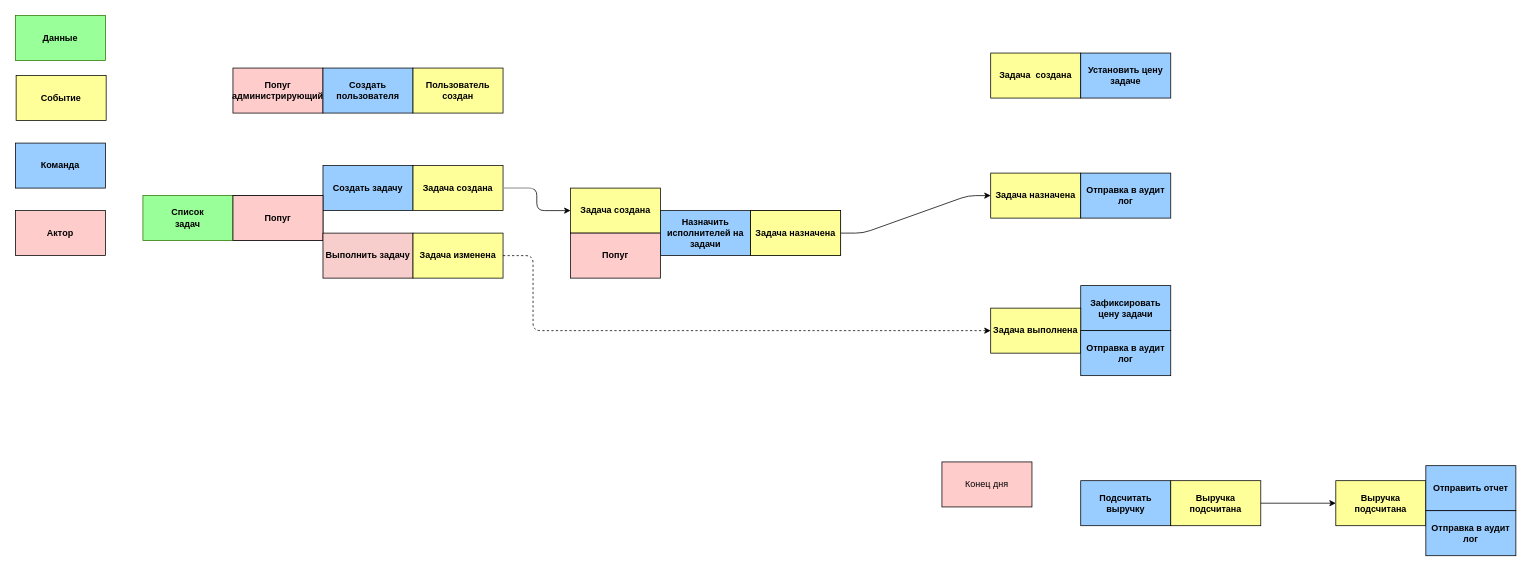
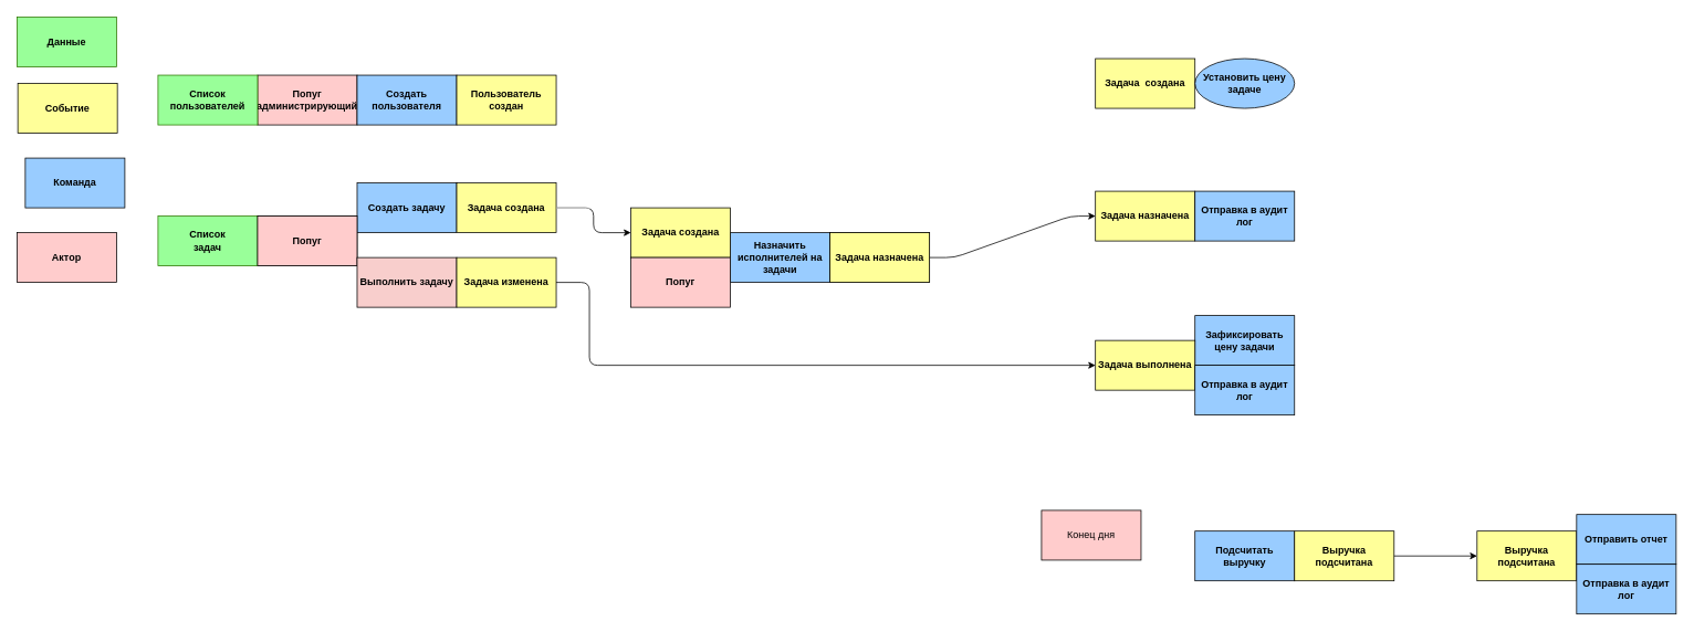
  <mxCell id="0" />
  <mxCell id="1" parent="0" />
  <mxCell id="2" value="Данные" style="rounded=0;whiteSpace=wrap;html=1;fillColor=#99FF99;fontColor=#000000;strokeColor=#2D7600;fontStyle=1" vertex="1" parent="1"><mxGeometry x="20" y="20" width="120" height="60" as="geometry" /></mxCell>
  <mxCell id="3" value="Событие" style="rounded=0;whiteSpace=wrap;html=1;strokeColor=#000000;fillColor=#FFFF99;fontStyle=1;fontColor=#000000;" vertex="1" parent="1"><mxGeometry x="21" y="100" width="120" height="60" as="geometry" /></mxCell>
- <mxCell id="4" value="Команда" style="rounded=0;whiteSpace=wrap;html=1;fontColor=#000000;fontStyle=1;fillColor=#99CCFF;" vertex="1" parent="1"><mxGeometry x="20" y="190" width="120" height="60" as="geometry" /></mxCell>
+ <mxCell id="4" value="Команда" style="rounded=0;whiteSpace=wrap;html=1;fontColor=#000000;fontStyle=1;fillColor=#99CCFF;" vertex="1" parent="1"><mxGeometry x="30" y="190" width="120" height="60" as="geometry" /></mxCell>
  <mxCell id="5" value="Актор" style="rounded=0;whiteSpace=wrap;html=1;fontColor=#000000;fontStyle=1;fillColor=#FFCCCC;" vertex="1" parent="1"><mxGeometry x="20" y="280" width="120" height="60" as="geometry" /></mxCell>
  <mxCell id="6" value="Попуг&lt;br&gt;администрирующий" style="rounded=0;whiteSpace=wrap;html=1;fontColor=#000000;fontStyle=1;fillColor=#FFCCCC;" vertex="1" parent="1"><mxGeometry x="310" y="90" width="120" height="60" as="geometry" /></mxCell>
+ <mxCell id="7" value="Список&lt;br&gt;пользователей" style="rounded=0;whiteSpace=wrap;html=1;fillColor=#99FF99;fontColor=#000000;strokeColor=#2D7600;fontStyle=1" vertex="1" parent="1"><mxGeometry x="190" y="90" width="120" height="60" as="geometry" /></mxCell>
  <mxCell id="8" value="Создать&lt;br&gt;пользователя" style="rounded=0;whiteSpace=wrap;html=1;fontColor=#000000;fontStyle=1;fillColor=#99CCFF;" vertex="1" parent="1"><mxGeometry x="430" y="90" width="120" height="60" as="geometry" /></mxCell>
  <mxCell id="9" value="Пользователь&lt;br&gt;создан" style="rounded=0;whiteSpace=wrap;html=1;strokeColor=#000000;fillColor=#FFFF99;fontStyle=1;fontColor=#000000;" vertex="1" parent="1"><mxGeometry x="550" y="90" width="120" height="60" as="geometry" /></mxCell>
  <mxCell id="10" value="Попуг" style="rounded=0;whiteSpace=wrap;html=1;fontColor=#000000;fontStyle=1;fillColor=#FFCCCC;" vertex="1" parent="1"><mxGeometry x="310" y="260" width="120" height="60" as="geometry" /></mxCell>
  <mxCell id="11" value="Список&lt;br&gt;задач" style="rounded=0;whiteSpace=wrap;html=1;fillColor=#99FF99;fontColor=#000000;strokeColor=#2D7600;fontStyle=1" vertex="1" parent="1"><mxGeometry x="190" y="260" width="120" height="60" as="geometry" /></mxCell>
  <mxCell id="12" value="Создать задачу" style="rounded=0;whiteSpace=wrap;html=1;fontColor=#000000;fontStyle=1;fillColor=#99CCFF;" vertex="1" parent="1"><mxGeometry x="430" y="220" width="120" height="60" as="geometry" /></mxCell>
  <mxCell id="13" value="Задача создана" style="rounded=0;whiteSpace=wrap;html=1;strokeColor=#000000;fillColor=#FFFF99;fontStyle=1;fontColor=#000000;" vertex="1" parent="1"><mxGeometry x="550" y="220" width="120" height="60" as="geometry" /></mxCell>
  <mxCell id="14" value="Назначить исполнителей на задачи" style="rounded=0;whiteSpace=wrap;html=1;fontColor=#000000;fontStyle=1;fillColor=#99CCFF;" vertex="1" parent="1"><mxGeometry x="880" y="280" width="120" height="60" as="geometry" /></mxCell>
  <mxCell id="15" value="Задача создана" style="rounded=0;whiteSpace=wrap;html=1;strokeColor=#000000;fillColor=#FFFF99;fontStyle=1;fontColor=#000000;" vertex="1" parent="1"><mxGeometry x="760" y="250" width="120" height="60" as="geometry" /></mxCell>
  <mxCell id="16" value="Попуг" style="rounded=0;whiteSpace=wrap;html=1;fontColor=#000000;fontStyle=1;fillColor=#FFCCCC;" vertex="1" parent="1"><mxGeometry x="760" y="310" width="120" height="60" as="geometry" /></mxCell>
  <mxCell id="17" value="Попуг" style="rounded=0;whiteSpace=wrap;html=1;fontColor=#000000;fontStyle=1;fillColor=#FFCCCC;" vertex="1" parent="1"><mxGeometry x="310" y="260" width="120" height="60" as="geometry" /></mxCell>
  <mxCell id="18" value="Задача назначена" style="rounded=0;whiteSpace=wrap;html=1;strokeColor=#000000;fillColor=#FFFF99;fontStyle=1;fontColor=#000000;" vertex="1" parent="1"><mxGeometry x="1000" y="280" width="120" height="60" as="geometry" /></mxCell>
  <mxCell id="19" value="" style="endArrow=classic;html=1;fontColor=#000000;exitX=1;exitY=0.5;exitDx=0;exitDy=0;edgeStyle=orthogonalEdgeStyle;entryX=0;entryY=0.5;entryDx=0;entryDy=0;" edge="1" parent="1" source="13" target="15"><mxGeometry width="50" height="50" relative="1" as="geometry"><mxPoint x="620" y="400" as="sourcePoint" /><mxPoint x="730" y="230" as="targetPoint" /></mxGeometry></mxCell>
  <mxCell id="20" value="Задача назначена" style="rounded=0;whiteSpace=wrap;html=1;strokeColor=#000000;fillColor=#FFFF99;fontStyle=1;fontColor=#000000;" vertex="1" parent="1"><mxGeometry x="1320" y="230" width="120" height="60" as="geometry" /></mxCell>
  <mxCell id="21" value="" style="endArrow=classic;html=1;fontColor=#000000;exitX=1;exitY=0.5;exitDx=0;exitDy=0;entryX=0;entryY=0.5;entryDx=0;entryDy=0;edgeStyle=entityRelationEdgeStyle;" edge="1" parent="1" source="18" target="20"><mxGeometry width="50" height="50" relative="1" as="geometry"><mxPoint x="1120" y="460" as="sourcePoint" /><mxPoint x="1170" y="410" as="targetPoint" /></mxGeometry></mxCell>
  <mxCell id="22" value="Конец дня" style="rounded=0;whiteSpace=wrap;html=1;fontColor=#000000;strokeColor=#000000;fillColor=#FFCCCC;" vertex="1" parent="1"><mxGeometry x="1255" y="615" width="120" height="60" as="geometry" /></mxCell>
  <mxCell id="23" value="Задача назначена" style="rounded=0;whiteSpace=wrap;html=1;strokeColor=#000000;fillColor=#FFFF99;fontStyle=1;fontColor=#000000;" vertex="1" parent="1"><mxGeometry x="1000" y="280" width="120" height="60" as="geometry" /></mxCell>
  <mxCell id="24" value="Подсчитать выручку" style="rounded=0;whiteSpace=wrap;html=1;fontColor=#000000;fontStyle=1;fillColor=#99CCFF;" vertex="1" parent="1"><mxGeometry x="1440" y="640" width="120" height="60" as="geometry" /></mxCell>
  <mxCell id="25" value="Выручка подсчитана" style="rounded=0;whiteSpace=wrap;html=1;strokeColor=#000000;fillColor=#FFFF99;fontStyle=1;fontColor=#000000;" vertex="1" parent="1"><mxGeometry x="1560" y="640" width="120" height="60" as="geometry" /></mxCell>
  <mxCell id="26" value="Выручка подсчитана" style="rounded=0;whiteSpace=wrap;html=1;strokeColor=#000000;fillColor=#FFFF99;fontStyle=1;fontColor=#000000;" vertex="1" parent="1"><mxGeometry x="1780" y="640" width="120" height="60" as="geometry" /></mxCell>
  <mxCell id="27" value="Отправить отчет" style="rounded=0;whiteSpace=wrap;html=1;fontColor=#000000;fontStyle=1;fillColor=#99CCFF;" vertex="1" parent="1"><mxGeometry x="1900" y="620" width="120" height="60" as="geometry" /></mxCell>
  <mxCell id="28" value="Отправка в аудит лог" style="rounded=0;whiteSpace=wrap;html=1;fontColor=#000000;fontStyle=1;fillColor=#99CCFF;" vertex="1" parent="1"><mxGeometry x="1900" y="680" width="120" height="60" as="geometry" /></mxCell>
  <mxCell id="29" value="" style="endArrow=classic;html=1;fontColor=#000000;exitX=1;exitY=0.5;exitDx=0;exitDy=0;entryX=0;entryY=0.5;entryDx=0;entryDy=0;" edge="1" parent="1" source="25" target="26"><mxGeometry width="50" height="50" relative="1" as="geometry"><mxPoint x="1730" y="780" as="sourcePoint" /><mxPoint x="1780" y="730" as="targetPoint" /></mxGeometry></mxCell>
  <mxCell id="30" value="Выполнить задачу" style="rounded=0;whiteSpace=wrap;html=1;fontColor=#000000;fontStyle=1;fillColor=#f8cecc;" vertex="1" parent="1"><mxGeometry x="430" y="310" width="120" height="60" as="geometry" /></mxCell>
  <mxCell id="31" value="Задача изменена" style="rounded=0;whiteSpace=wrap;html=1;strokeColor=#000000;fillColor=#FFFF99;fontStyle=1;fontColor=#000000;" vertex="1" parent="1"><mxGeometry x="550" y="310" width="120" height="60" as="geometry" /></mxCell>
  <mxCell id="32" value="Зафиксировать цену задачи" style="rounded=0;whiteSpace=wrap;html=1;fontColor=#000000;fontStyle=1;fillColor=#99CCFF;" vertex="1" parent="1"><mxGeometry x="1440" y="380" width="120" height="60" as="geometry" /></mxCell>
  <mxCell id="33" value="Задача выполнена" style="rounded=0;whiteSpace=wrap;html=1;strokeColor=#000000;fillColor=#FFFF99;fontStyle=1;fontColor=#000000;" vertex="1" parent="1"><mxGeometry x="1320" y="410" width="120" height="60" as="geometry" /></mxCell>
- <mxCell id="34" value="" style="endArrow=classic;html=1;fontColor=#000000;exitX=1;exitY=0.5;exitDx=0;exitDy=0;entryX=0;entryY=0.5;entryDx=0;entryDy=0;edgeStyle=orthogonalEdgeStyle;dashed=1;" edge="1" parent="1" source="31" target="33"><mxGeometry width="50" height="50" relative="1" as="geometry"><mxPoint x="820" y="480" as="sourcePoint" /><mxPoint x="870" y="430" as="targetPoint" /><Array as="points"><mxPoint x="710" y="340" /><mxPoint x="710" y="440" /></Array></mxGeometry></mxCell>
+ <mxCell id="34" value="" style="endArrow=classic;html=1;fontColor=#000000;exitX=1;exitY=0.5;exitDx=0;exitDy=0;entryX=0;entryY=0.5;entryDx=0;entryDy=0;edgeStyle=orthogonalEdgeStyle;" edge="1" parent="1" source="31" target="33"><mxGeometry width="50" height="50" relative="1" as="geometry"><mxPoint x="820" y="480" as="sourcePoint" /><mxPoint x="870" y="430" as="targetPoint" /><Array as="points"><mxPoint x="710" y="340" /><mxPoint x="710" y="440" /></Array></mxGeometry></mxCell>
  <mxCell id="35" value="Отправка в аудит лог" style="rounded=0;whiteSpace=wrap;html=1;fontColor=#000000;fontStyle=1;fillColor=#99CCFF;" vertex="1" parent="1"><mxGeometry x="1440" y="440" width="120" height="60" as="geometry" /></mxCell>
  <mxCell id="36" value="Отправка в аудит лог" style="rounded=0;whiteSpace=wrap;html=1;fontColor=#000000;fontStyle=1;fillColor=#99CCFF;" vertex="1" parent="1"><mxGeometry x="1440" y="230" width="120" height="60" as="geometry" /></mxCell>
  <mxCell id="37" value="Задача&amp;nbsp; создана" style="rounded=0;whiteSpace=wrap;html=1;strokeColor=#000000;fillColor=#FFFF99;fontStyle=1;fontColor=#000000;" vertex="1" parent="1"><mxGeometry x="1320" y="70" width="120" height="60" as="geometry" /></mxCell>
- <mxCell id="38" value="Установить цену задаче" style="rounded=0;whiteSpace=wrap;html=1;fontColor=#000000;fontStyle=1;fillColor=#99CCFF;" vertex="1" parent="1"><mxGeometry x="1440" y="70" width="120" height="60" as="geometry" /></mxCell>
+ <mxCell id="38" value="Установить цену задаче" style="ellipse;whiteSpace=wrap;html=1;fontColor=#000000;fontStyle=1;fillColor=#99CCFF;" vertex="1" parent="1"><mxGeometry x="1440" y="70" width="120" height="60" as="geometry" /></mxCell>
  <mxCell id="39" value="" style="endArrow=classic;html=1;fontColor=#000000;strokeColor=#FFFFFF;exitX=1;exitY=0.5;exitDx=0;exitDy=0;entryX=0;entryY=0.5;entryDx=0;entryDy=0;edgeStyle=orthogonalEdgeStyle;" edge="1" parent="1" source="13" target="37"><mxGeometry width="50" height="50" relative="1" as="geometry"><mxPoint x="780" y="200" as="sourcePoint" /><mxPoint x="830" y="150" as="targetPoint" /><Array as="points"><mxPoint x="720" y="250" /><mxPoint x="720" y="220" /><mxPoint x="995" y="220" /><mxPoint x="995" y="100" /></Array></mxGeometry></mxCell>
